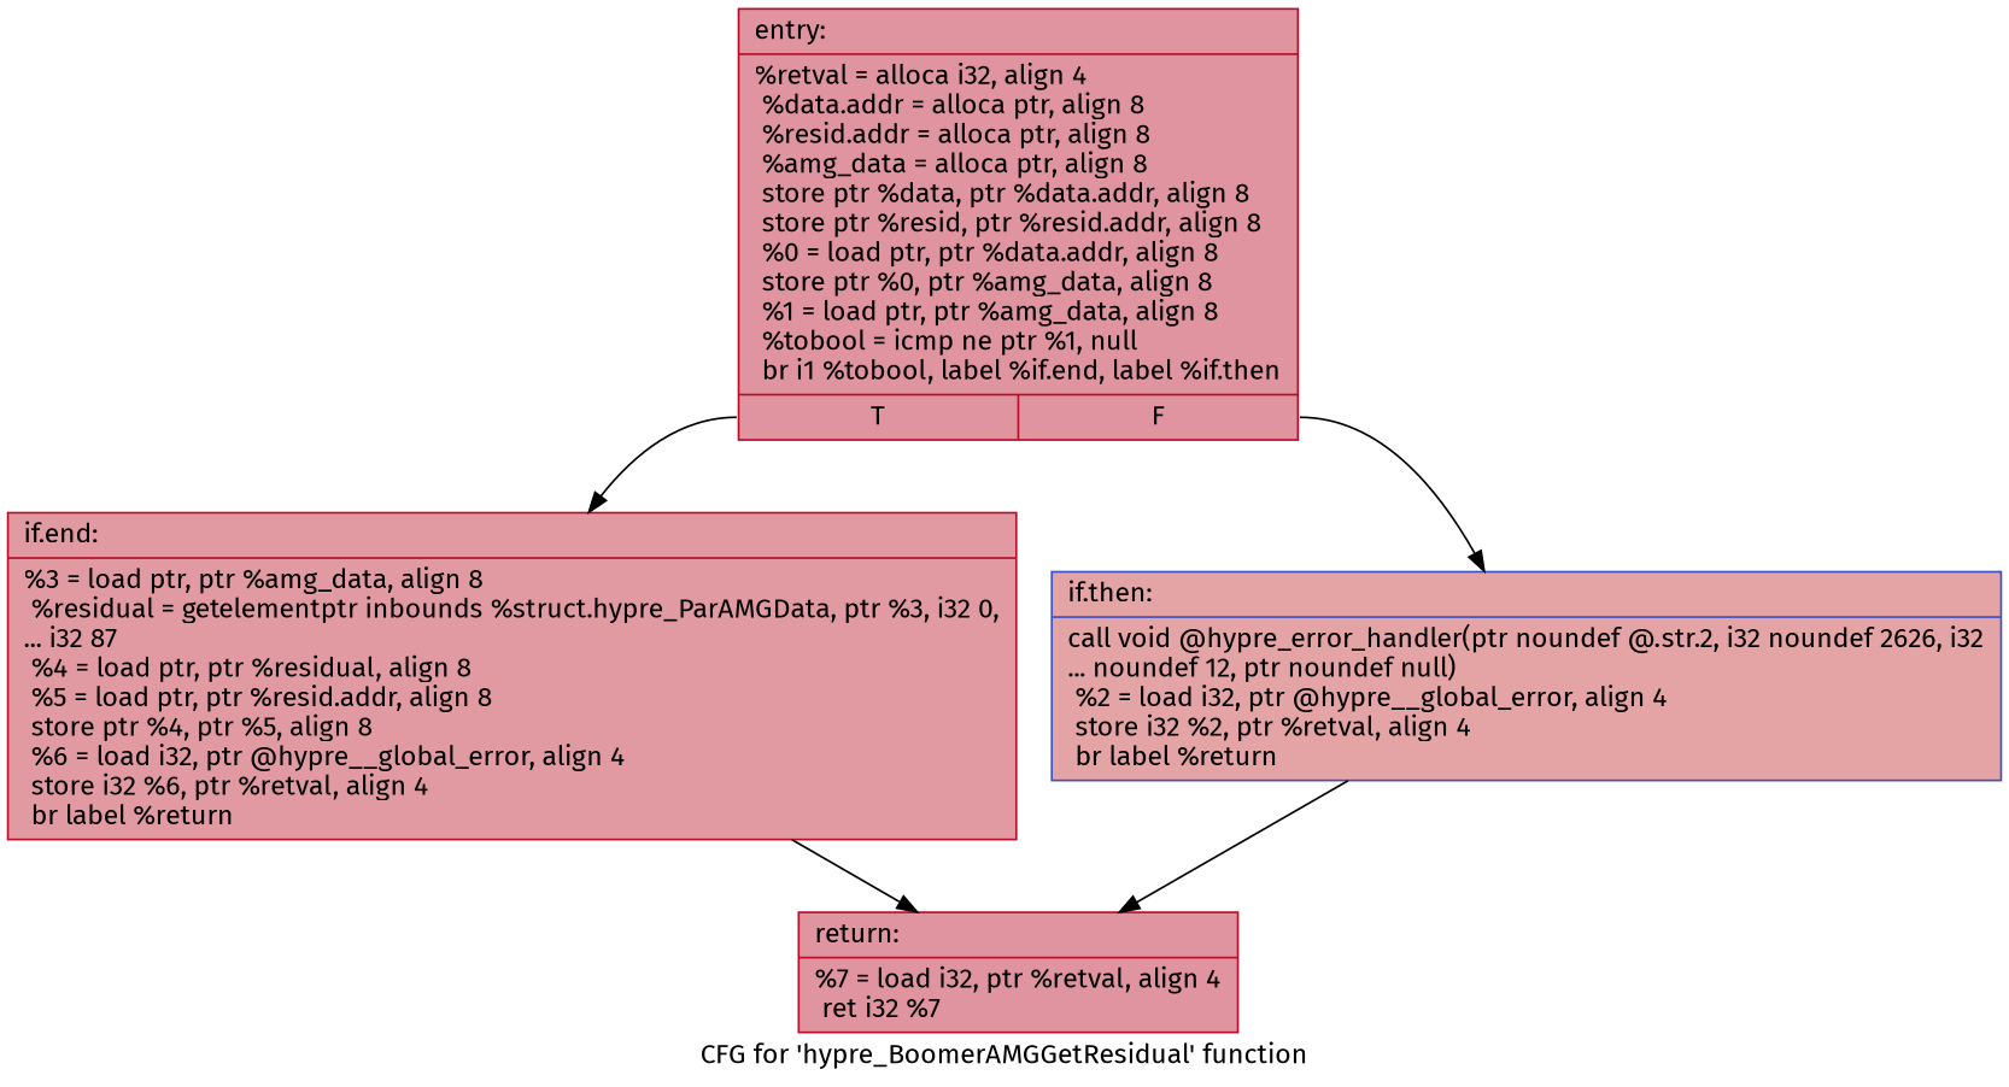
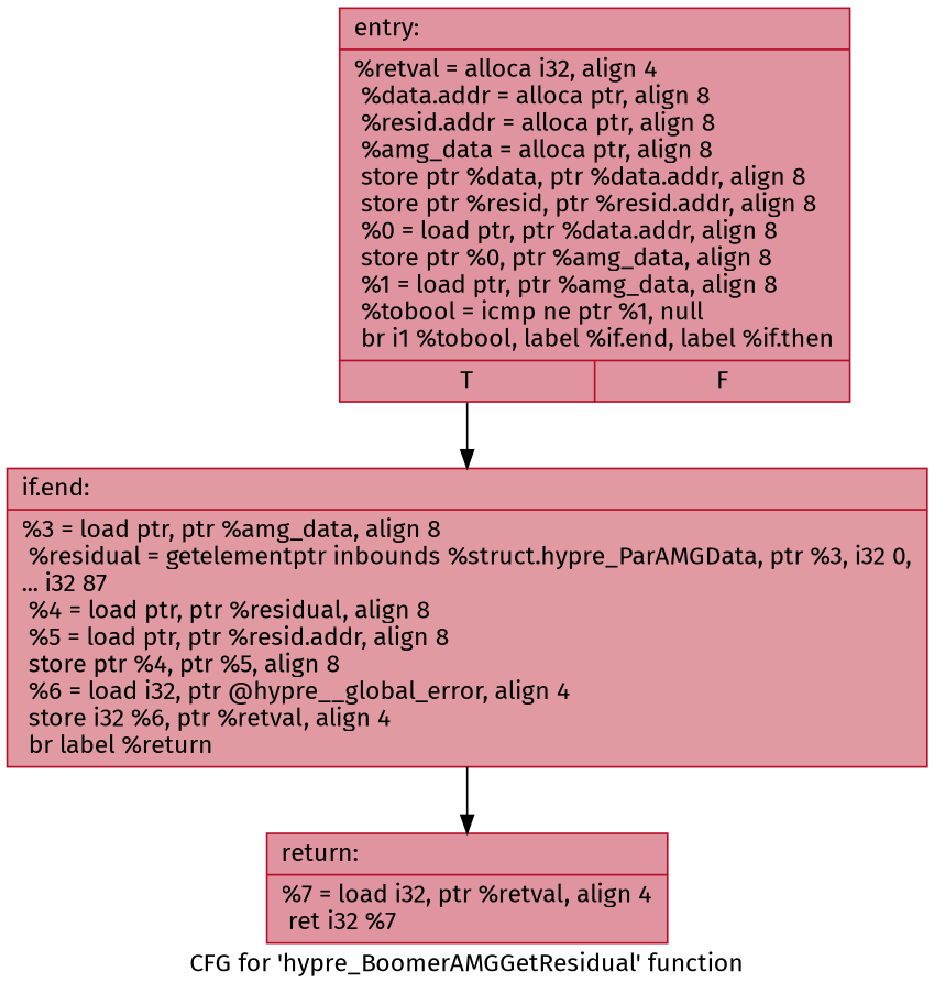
  digraph {
    label="CFG for 'hypre_BoomerAMGGetResidual' function"
    fontname="Fira Sans"
    node [color="#b70d28ff" fillcolor="#b70d2870" fontname="Fira Sans" shape=record style=filled]
    edge [fontname="Fira Sans"]
    n1 [label="{entry:\l|  %retval = alloca i32, align 4\l  %data.addr = alloca ptr, align 8\l  %resid.addr = alloca ptr, align 8\l  %amg_data = alloca ptr, align 8\l  store ptr %data, ptr %data.addr, align 8\l  store ptr %resid, ptr %resid.addr, align 8\l  %0 = load ptr, ptr %data.addr, align 8\l  store ptr %0, ptr %amg_data, align 8\l  %1 = load ptr, ptr %amg_data, align 8\l  %tobool = icmp ne ptr %1, null\l  br i1 %tobool, label %if.end, label %if.then\l|{<s0>T|<s1>F}}"]
    n2 [fillcolor="#bb1b2c70" label="{if.end:\l|  %3 = load ptr, ptr %amg_data, align 8\l  %residual = getelementptr inbounds %struct.hypre_ParAMGData, ptr %3, i32 0,\l... i32 87\l  %4 = load ptr, ptr %residual, align 8\l  %5 = load ptr, ptr %resid.addr, align 8\l  store ptr %4, ptr %5, align 8\l  %6 = load i32, ptr @hypre__global_error, align 4\l  store i32 %6, ptr %retval, align 4\l  br label %return\l}"]
-   n3 [color="#3d50c3ff" fillcolor="#c32e3170" label="{if.then:\l|  call void @hypre_error_handler(ptr noundef @.str.2, i32 noundef 2626, i32\l... noundef 12, ptr noundef null)\l  %2 = load i32, ptr @hypre__global_error, align 4\l  store i32 %2, ptr %retval, align 4\l  br label %return\l}"]
    n4 [label="{return:\l|  %7 = load i32, ptr %retval, align 4\l  ret i32 %7\l}"]
    n1 -> n2 [tailport=s0]
-   n1 -> n3 [tailport=s1]
    n2 -> n4
-   n3 -> n4
  }
